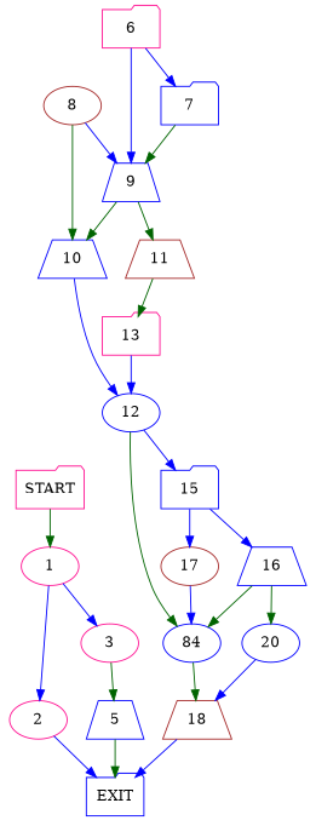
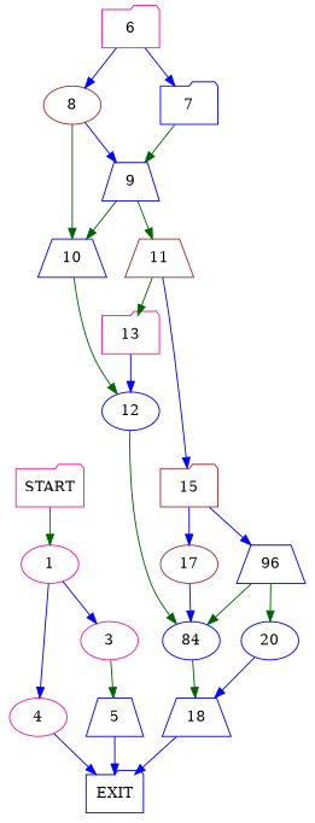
  digraph {
    node [color=blue shape=ellipse]
    edge [color=darkgreen]
    n1 [color=deeppink label=START shape=folder]
    1 [color=deeppink]
-   2 [color=deeppink]
+   2 [color=deeppink label=4]
    3 [color=deeppink]
    n5 [label=EXIT shape=folder]
    5 [shape=trapezium]
    6 [color=deeppink shape=folder]
    7 [shape=folder]
    8 [color=brown]
    9 [shape=trapezium]
    10 [shape=trapezium]
    11 [color=brown shape=trapezium]
    12
    13 [color=deeppink shape=folder]
    n15 [label=84]
-   15 [shape=folder]
-   18 [color=brown shape=trapezium]
-   16 [shape=trapezium]
+   15 [color=brown shape=folder]
+   18 [shape=trapezium]
+   16 [shape=trapezium label=96]
    17 [color=brown]
    20
    n1 -> 1
    1 -> 2 [color=blue]
    1 -> 3 [color=blue]
    2 -> n5 [color=blue]
    3 -> 5
-   5 -> n5
+   5 -> n5 [color=blue]
    6 -> 7 [color=blue]
-   6 -> 9 [color=blue]
+   6 -> 8 [color=blue]
    7 -> 9
    8 -> 9 [color=blue]
    8 -> 10
    9 -> 10
    9 -> 11
-   10 -> 12 [color=blue]
+   10 -> 12
    11 -> 13
    12 -> n15
-   12 -> 15 [color=blue]
+   11 -> 15 [color=blue]
    13 -> 12 [color=blue]
    n15 -> 18
    15 -> 16 [color=blue]
    15 -> 17 [color=blue]
    18 -> n5 [color=blue]
    16 -> n15
    16 -> 20
    17 -> n15 [color=blue]
    20 -> 18 [color=blue]
  }
